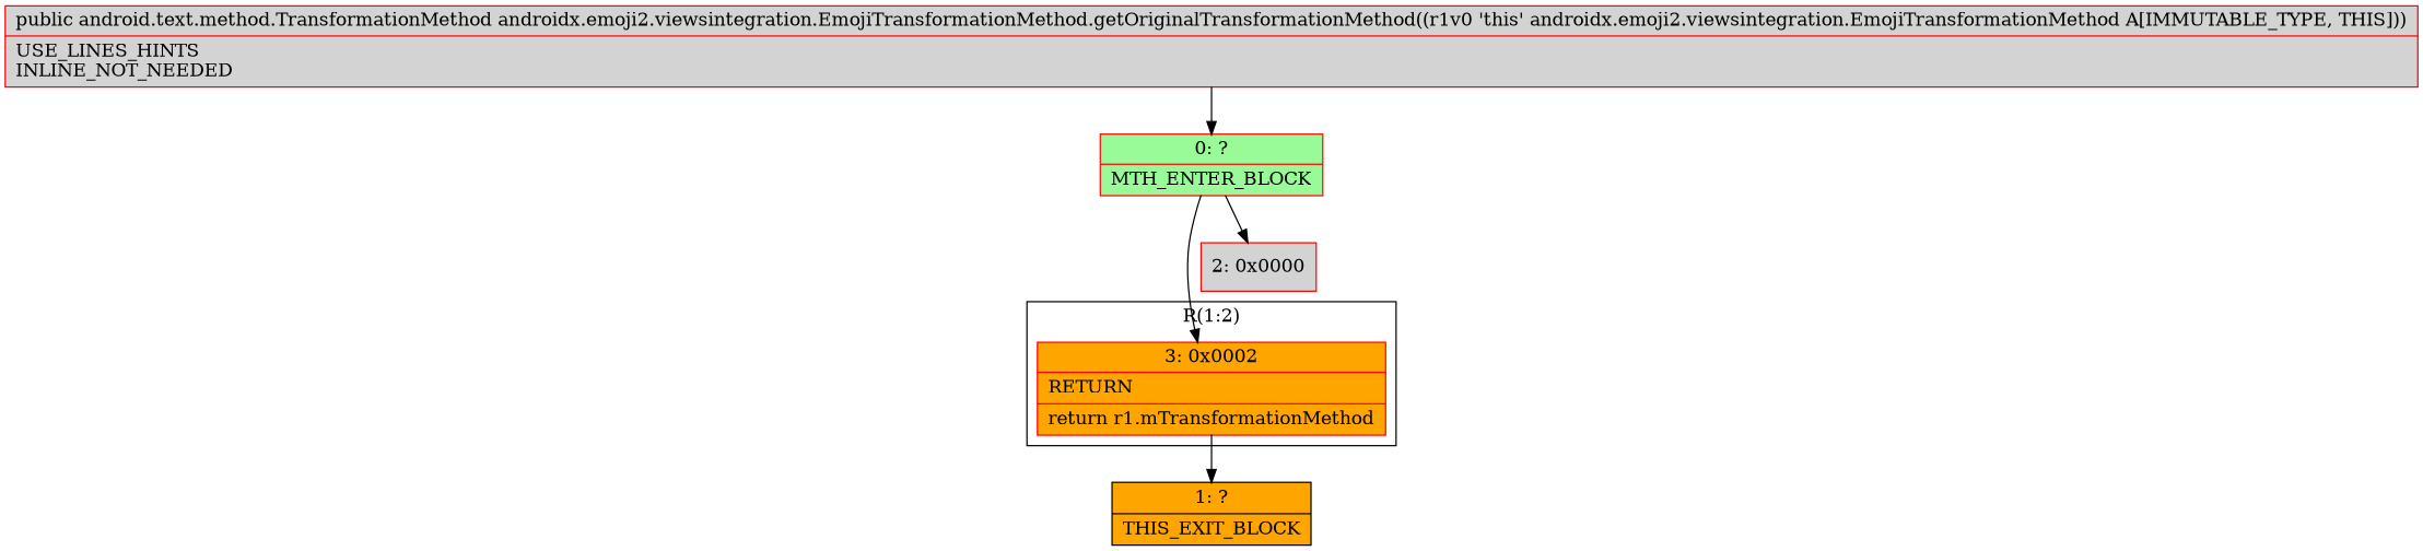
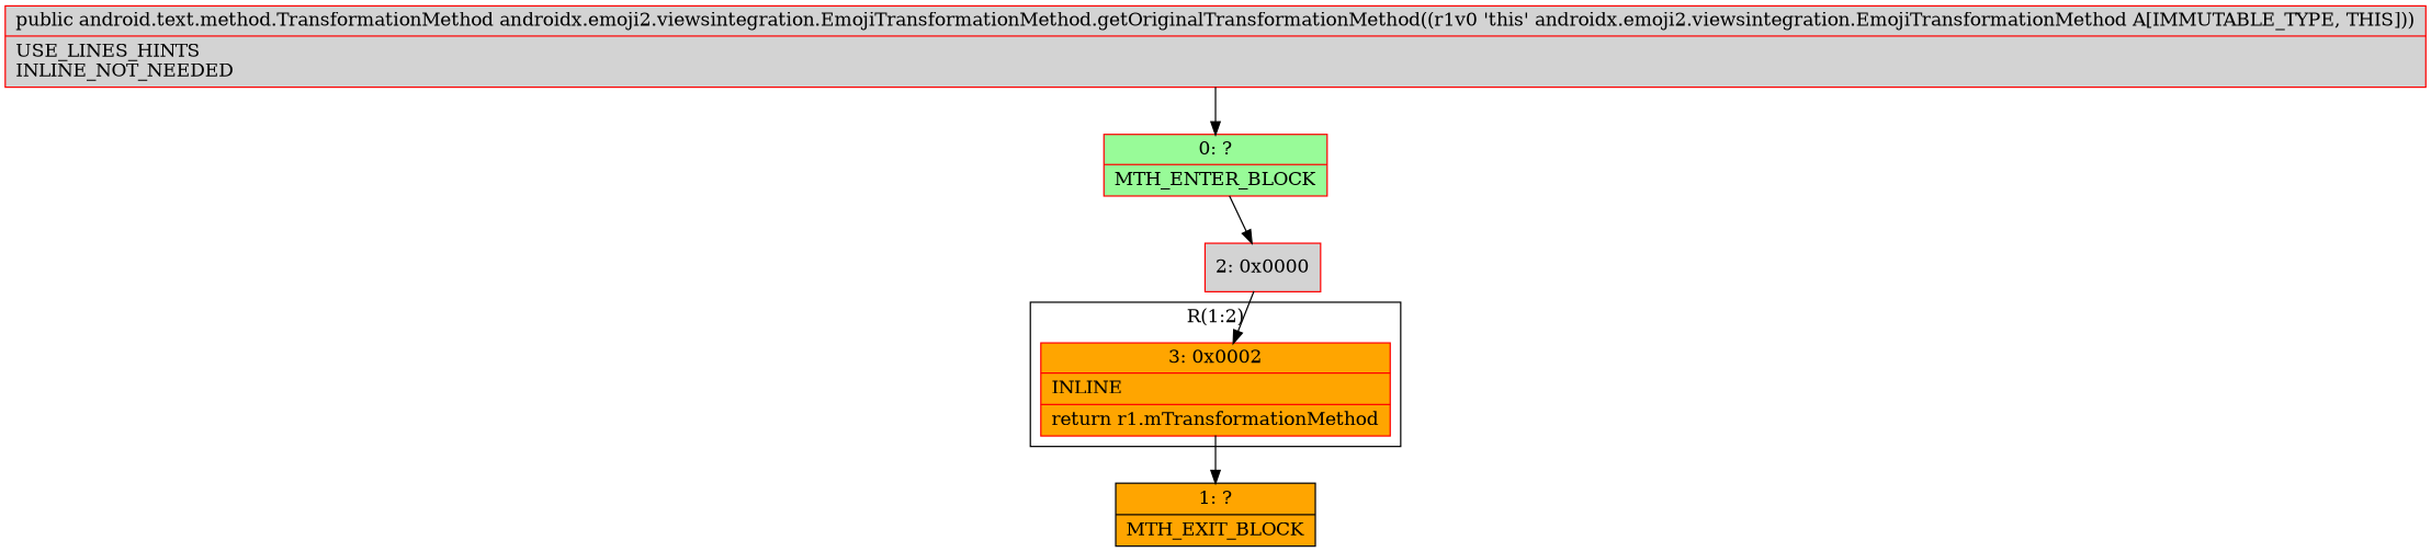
  digraph {
    node [color=red fillcolor=orange shape=record style=filled]
-   n1 [label="{3\:\ 0x0002|RETURN\l|return r1.mTransformationMethod\l}"]
-   n2 [color=black label="{1\:\ ?|THIS_EXIT_BLOCK\l}"]
+   n1 [label="{3\:\ 0x0002|INLINE\l|return r1.mTransformationMethod\l}"]
+   n2 [color=black label="{1\:\ ?|MTH_EXIT_BLOCK\l}"]
    n3 [fillcolor=palegreen label="{0\:\ ?|MTH_ENTER_BLOCK\l}"]
    n4 [fillcolor=lightgrey label="{2\:\ 0x0000}"]
    n5 [fillcolor=lightgrey label="{public android.text.method.TransformationMethod androidx.emoji2.viewsintegration.EmojiTransformationMethod.getOriginalTransformationMethod((r1v0 'this' androidx.emoji2.viewsintegration.EmojiTransformationMethod A[IMMUTABLE_TYPE, THIS]))  | USE_LINES_HINTS\lINLINE_NOT_NEEDED\l}"]
    subgraph cluster_1 {
      label="R(1:2)"
      n1
    }
    n1 -> n2
    n3 -> n4
-   n3 -> n1
+   n4 -> n1
    n5 -> n3
  }
